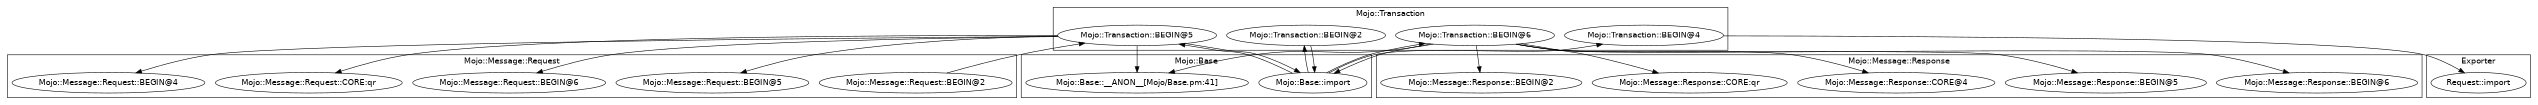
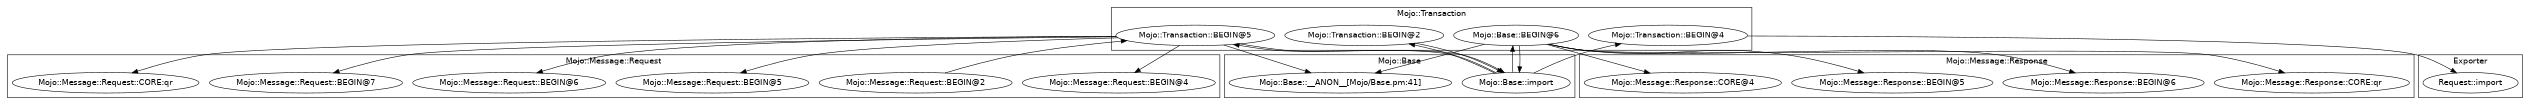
  digraph {
    fontname="DejaVu Sans"
    node [fontname="DejaVu Sans"]
    edge [fontname="DejaVu Sans"]
    "Mojo::Message::Response::BEGIN@5"
    n2 [label="Mojo::Message::Response::CORE@4"]
    "Mojo::Message::Response::CORE:qr"
-   "Mojo::Message::Response::BEGIN@2"
    "Mojo::Message::Response::BEGIN@6"
    "Mojo::Message::Request::BEGIN@5"
    "Mojo::Message::Request::BEGIN@6"
+   "Mojo::Message::Request::BEGIN@7"
    "Mojo::Message::Request::CORE:qr"
    "Mojo::Message::Request::BEGIN@4"
    "Mojo::Message::Request::BEGIN@2"
    "Mojo::Transaction::BEGIN@5"
-   "Mojo::Transaction::BEGIN@6"
+   "Mojo::Transaction::BEGIN@6" [label="Mojo::Base::BEGIN@6"]
    "Mojo::Transaction::BEGIN@4"
    "Mojo::Transaction::BEGIN@2"
    n16 [label="Request::import"]
    "Mojo::Base::__ANON__[Mojo/Base.pm:41]"
    "Mojo::Base::import"
    subgraph cluster_1 {
      label="Mojo::Message::Response"
      "Mojo::Message::Response::BEGIN@5"
      n2
      "Mojo::Message::Response::CORE:qr"
-     "Mojo::Message::Response::BEGIN@2"
      "Mojo::Message::Response::BEGIN@6"
    }
    subgraph cluster_2 {
      label="Mojo::Message::Request"
      "Mojo::Message::Request::BEGIN@5"
      "Mojo::Message::Request::BEGIN@6"
+     "Mojo::Message::Request::BEGIN@7"
      "Mojo::Message::Request::CORE:qr"
      "Mojo::Message::Request::BEGIN@4"
      "Mojo::Message::Request::BEGIN@2"
    }
    subgraph cluster_3 {
      label="Mojo::Transaction"
      "Mojo::Transaction::BEGIN@5"
      "Mojo::Transaction::BEGIN@6"
      "Mojo::Transaction::BEGIN@4"
      "Mojo::Transaction::BEGIN@2"
    }
    subgraph cluster_4 {
      label=Exporter
      n16
    }
    subgraph cluster_5 {
      label="Mojo::Base"
      "Mojo::Base::__ANON__[Mojo/Base.pm:41]"
      "Mojo::Base::import"
    }
    "Mojo::Message::Request::BEGIN@2" -> "Mojo::Transaction::BEGIN@5"
    "Mojo::Transaction::BEGIN@5" -> "Mojo::Message::Request::BEGIN@5"
    "Mojo::Transaction::BEGIN@5" -> "Mojo::Message::Request::BEGIN@6"
+   "Mojo::Transaction::BEGIN@5" -> "Mojo::Message::Request::BEGIN@7"
    "Mojo::Transaction::BEGIN@5" -> "Mojo::Message::Request::CORE:qr"
    "Mojo::Transaction::BEGIN@5" -> "Mojo::Message::Request::BEGIN@4"
    "Mojo::Transaction::BEGIN@5" -> "Mojo::Base::__ANON__[Mojo/Base.pm:41]"
    "Mojo::Transaction::BEGIN@5" -> "Mojo::Base::import"
    "Mojo::Transaction::BEGIN@6" -> "Mojo::Message::Response::BEGIN@5"
    "Mojo::Transaction::BEGIN@6" -> n2
    "Mojo::Transaction::BEGIN@6" -> "Mojo::Message::Response::CORE:qr"
-   "Mojo::Transaction::BEGIN@6" -> "Mojo::Message::Response::BEGIN@2"
    "Mojo::Transaction::BEGIN@6" -> "Mojo::Message::Response::BEGIN@6"
    "Mojo::Transaction::BEGIN@6" -> "Mojo::Base::__ANON__[Mojo/Base.pm:41]"
    "Mojo::Transaction::BEGIN@6" -> "Mojo::Base::import"
    "Mojo::Transaction::BEGIN@4" -> n16
    "Mojo::Transaction::BEGIN@2" -> "Mojo::Base::import"
    "Mojo::Base::import" -> "Mojo::Transaction::BEGIN@5"
    "Mojo::Base::import" -> "Mojo::Transaction::BEGIN@6"
    "Mojo::Base::import" -> "Mojo::Transaction::BEGIN@4"
    "Mojo::Base::import" -> "Mojo::Transaction::BEGIN@2"
  }
